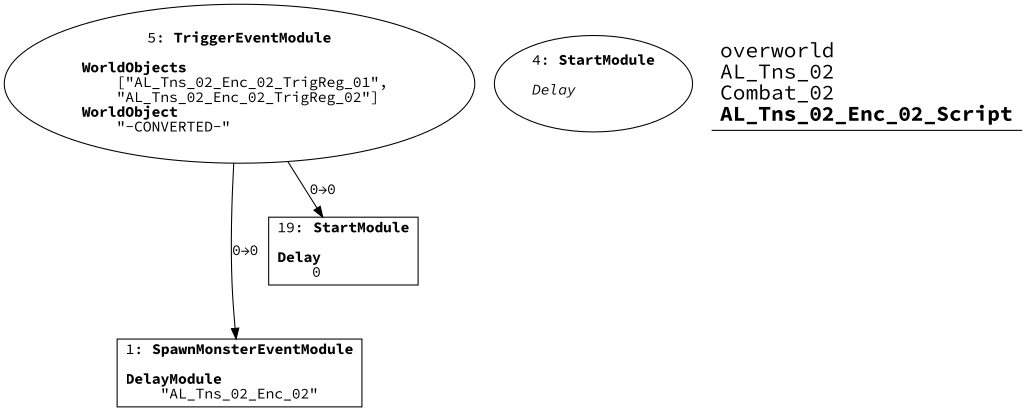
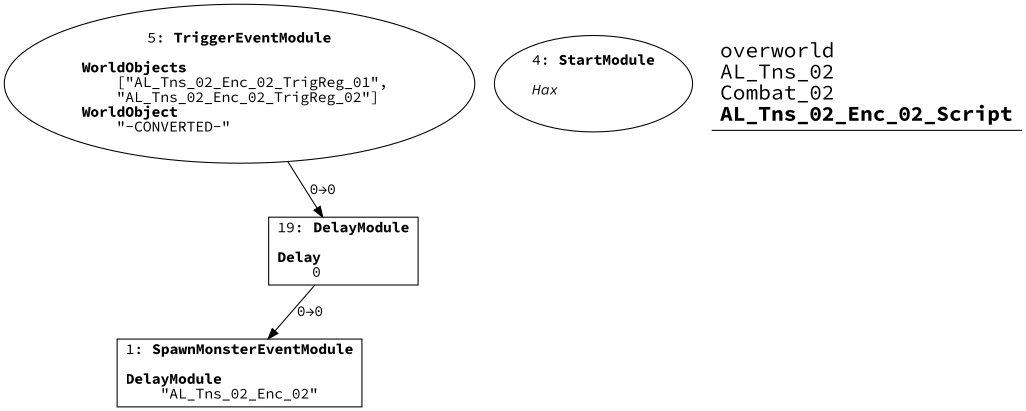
  digraph {
    fontname="Source Code Pro"
    splines=spline
    node [fontname="Source Code Pro" shape=box]
    edge [fontname="Source Code Pro"]
    n1 [label=<1: <b>SpawnMonsterEventModule</b><br/><br/><b>DelayModule</b><br align="left"/>    &quot;AL_Tns_02_Enc_02&quot;<br align="left"/>>]
-   n2 [label=<4: <b>StartModule</b><br/><br/><i>Delay<br align="left"/></i><br align="left"/>> shape=oval]
+   n2 [label=<4: <b>StartModule</b><br/><br/><i>Hax<br align="left"/></i><br align="left"/>> shape=oval]
    n3 [label=<5: <b>TriggerEventModule</b><br/><br/><b>WorldObjects</b><br align="left"/>    [&quot;AL_Tns_02_Enc_02_TrigReg_01&quot;, <br align="left"/>    &quot;AL_Tns_02_Enc_02_TrigReg_02&quot;]<br align="left"/><b>WorldObject</b><br align="left"/>    &quot;-CONVERTED-&quot;<br align="left"/>> shape=oval]
-   n4 [label=<19: <b>StartModule</b><br/><br/><b>Delay</b><br align="left"/>    0<br align="left"/>>]
+   n4 [label=<19: <b>DelayModule</b><br/><br/><b>Delay</b><br align="left"/>    0<br align="left"/>>]
    n5 [label=<<font point-size="20">overworld<br align="left"/>AL_Tns_02<br align="left"/>Combat_02<br align="left"/><b>AL_Tns_02_Enc_02_Script</b><br align="left"/></font>> shape=underline]
-   n3 -> n1 [label="0→0"]
+   n4 -> n1 [label="0→0"]
    n3 -> n4 [label="0→0"]
  }
